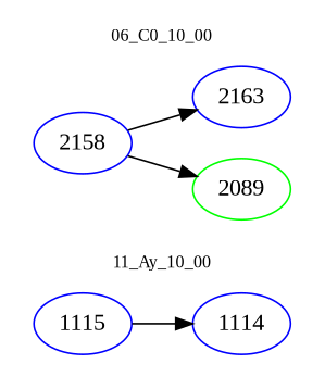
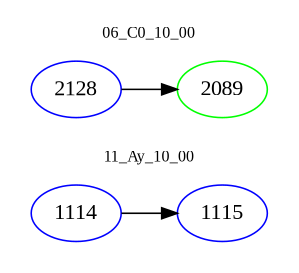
  digraph {
    fontname="Liberation Serif"
    rankdir=LR
    node [color=blue fontname="Liberation Serif"]
    edge [color=black fontname="Liberation Serif"]
    n1 [label=1114]
    n2 [label=1115]
-   n3 [label=2158]
+   n3 [label=2128]
    n4 [color=green label=2089]
-   n5 [label=2163]
    subgraph cluster_1 {
      color=white
      fontsize=10
      label="11_Ay_10_00"
      n1
      n2
    }
    subgraph cluster_2 {
      color=white
      fontsize=10
      label="06_C0_10_00"
      n3
      n4
-     n5
    }
-   n2 -> n1
+   n1 -> n2
    n3 -> n4
-   n3 -> n5
  }
